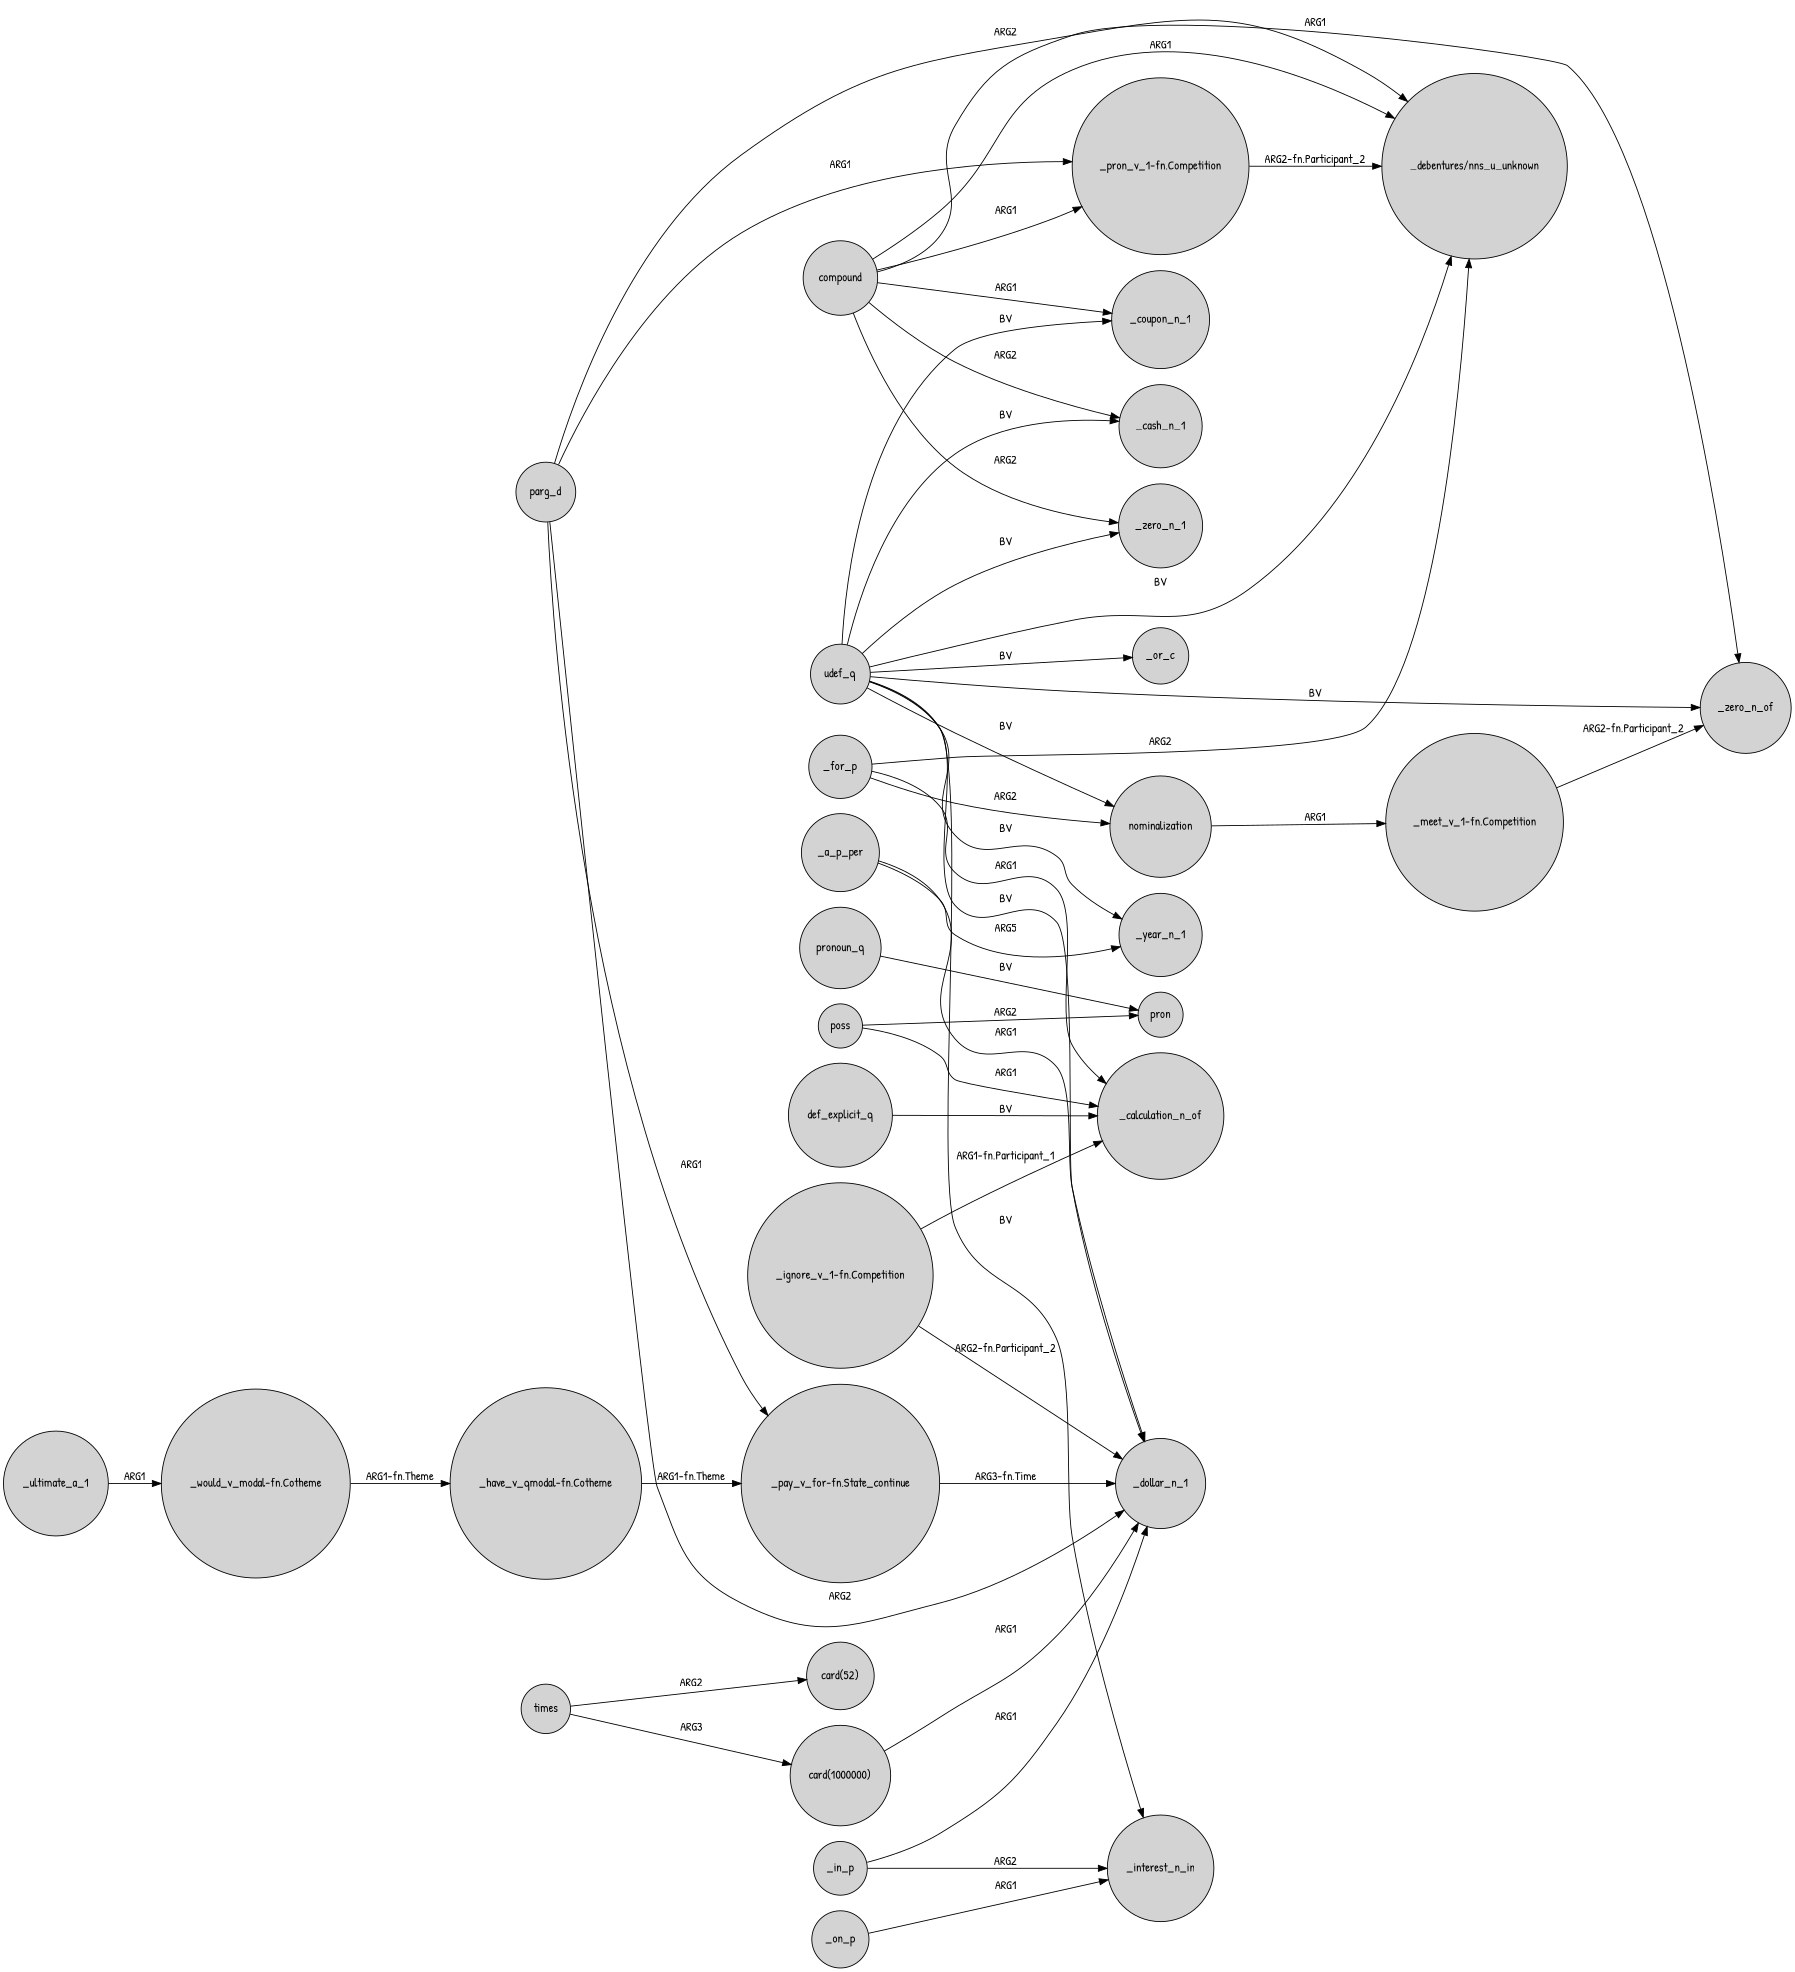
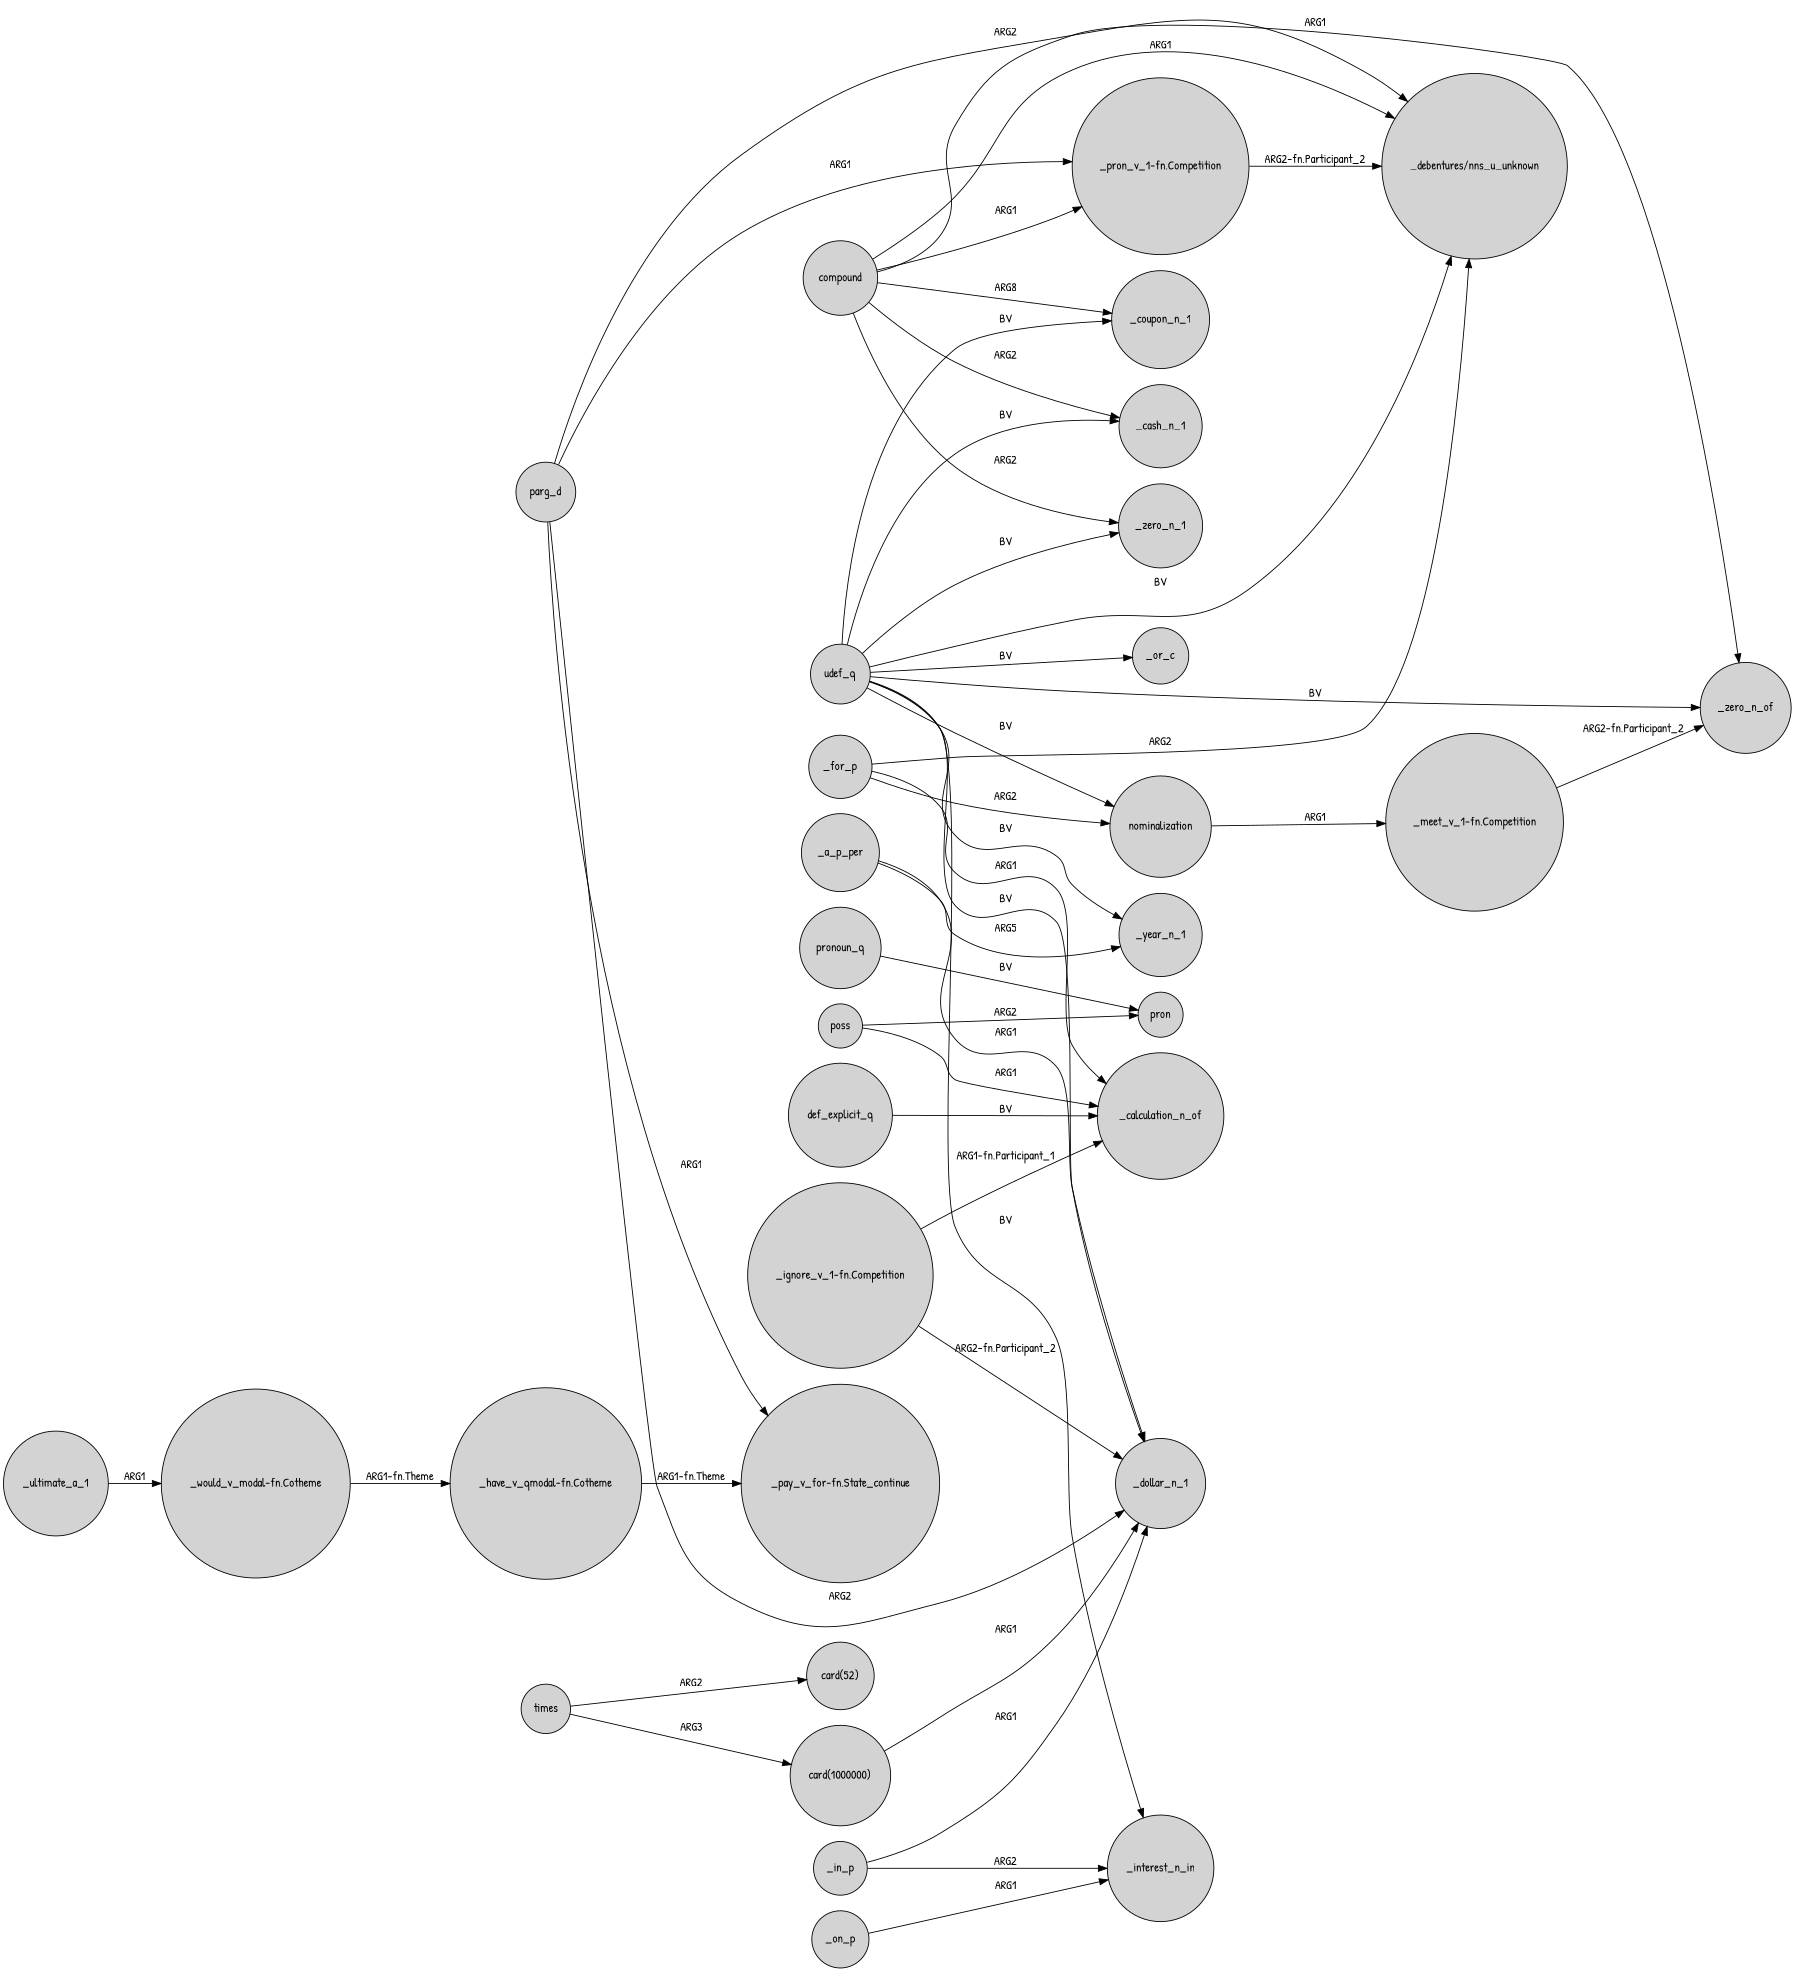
  digraph {
    fontname="Patrick Hand"
    rankdir=LR
    node [fontname="Patrick Hand" shape=circle style=filled]
    edge [fontname="Patrick Hand"]
    _ultimate_a_1
    "_would_v_modal-fn.Cotheme"
    "_have_v_qmodal-fn.Cotheme"
    "_pay_v_for-fn.State_continue"
    compound
    _coupon_n_1
    _cash_n_1
    _zero_n_1
    n9 [label=_zero_n_of]
    "_debentures/nns_u_unknown"
    n11 [label="_pron_v_1-fn.Competition"]
    parg_d
    _dollar_n_1
    udef_q
    nominalization
    _year_n_1
    _interest_n_in
    _or_c
    "_meet_v_1-fn.Competition"
    poss
    _calculation_n_of
    pron
    times
    "card(52)"
    "card(1000000)"
    _a_p_per
    _on_p
    def_explicit_q
    pronoun_q
    _in_p
    "_ignore_v_1-fn.Competition"
    _for_p
    _ultimate_a_1 -> "_would_v_modal-fn.Cotheme" [label=ARG1]
    "_would_v_modal-fn.Cotheme" -> "_have_v_qmodal-fn.Cotheme" [label="ARG1-fn.Theme"]
    "_have_v_qmodal-fn.Cotheme" -> "_pay_v_for-fn.State_continue" [label="ARG1-fn.Theme"]
-   "_pay_v_for-fn.State_continue" -> _dollar_n_1 [label="ARG3-fn.Time"]
-   compound -> _coupon_n_1 [label=ARG1]
+   compound -> _coupon_n_1 [label=ARG8]
    compound -> _cash_n_1 [label=ARG2]
    compound -> _zero_n_1 [label=ARG2]
    compound -> n9 [label=ARG1]
    compound -> "_debentures/nns_u_unknown" [label=ARG1]
    compound -> n11 [label=ARG1]
    n11 -> "_debentures/nns_u_unknown" [label="ARG2-fn.Participant_2"]
    parg_d -> "_pay_v_for-fn.State_continue" [label=ARG1]
    parg_d -> "_debentures/nns_u_unknown" [label=ARG2]
    parg_d -> n11 [label=ARG1]
    parg_d -> _dollar_n_1 [label=ARG2]
    udef_q -> _coupon_n_1 [label=BV]
    udef_q -> _cash_n_1 [label=BV]
    udef_q -> _zero_n_1 [label=BV]
    udef_q -> n9 [label=BV]
    udef_q -> "_debentures/nns_u_unknown" [label=BV]
    udef_q -> _dollar_n_1 [label=BV]
    udef_q -> nominalization [label=BV]
    udef_q -> _year_n_1 [label=BV]
    udef_q -> _interest_n_in [label=BV]
    udef_q -> _or_c [label=BV]
    nominalization -> "_meet_v_1-fn.Competition" [label=ARG1]
    "_meet_v_1-fn.Competition" -> n9 [label="ARG2-fn.Participant_2"]
    poss -> _calculation_n_of [label=ARG1]
    poss -> pron [label=ARG2]
    times -> "card(52)" [label=ARG2]
    times -> "card(1000000)" [label=ARG3]
    "card(1000000)" -> _dollar_n_1 [label=ARG1]
    _a_p_per -> _dollar_n_1 [label=ARG1]
    _a_p_per -> _year_n_1 [label=ARG5]
    _on_p -> _interest_n_in [label=ARG1]
    def_explicit_q -> _calculation_n_of [label=BV]
    pronoun_q -> pron [label=BV]
    _in_p -> _dollar_n_1 [label=ARG1]
    _in_p -> _interest_n_in [label=ARG2]
    "_ignore_v_1-fn.Competition" -> _dollar_n_1 [label="ARG2-fn.Participant_2"]
    "_ignore_v_1-fn.Competition" -> _calculation_n_of [label="ARG1-fn.Participant_1"]
    _for_p -> "_debentures/nns_u_unknown" [label=ARG2]
    _for_p -> nominalization [label=ARG2]
    _for_p -> _calculation_n_of [label=ARG1]
  }
